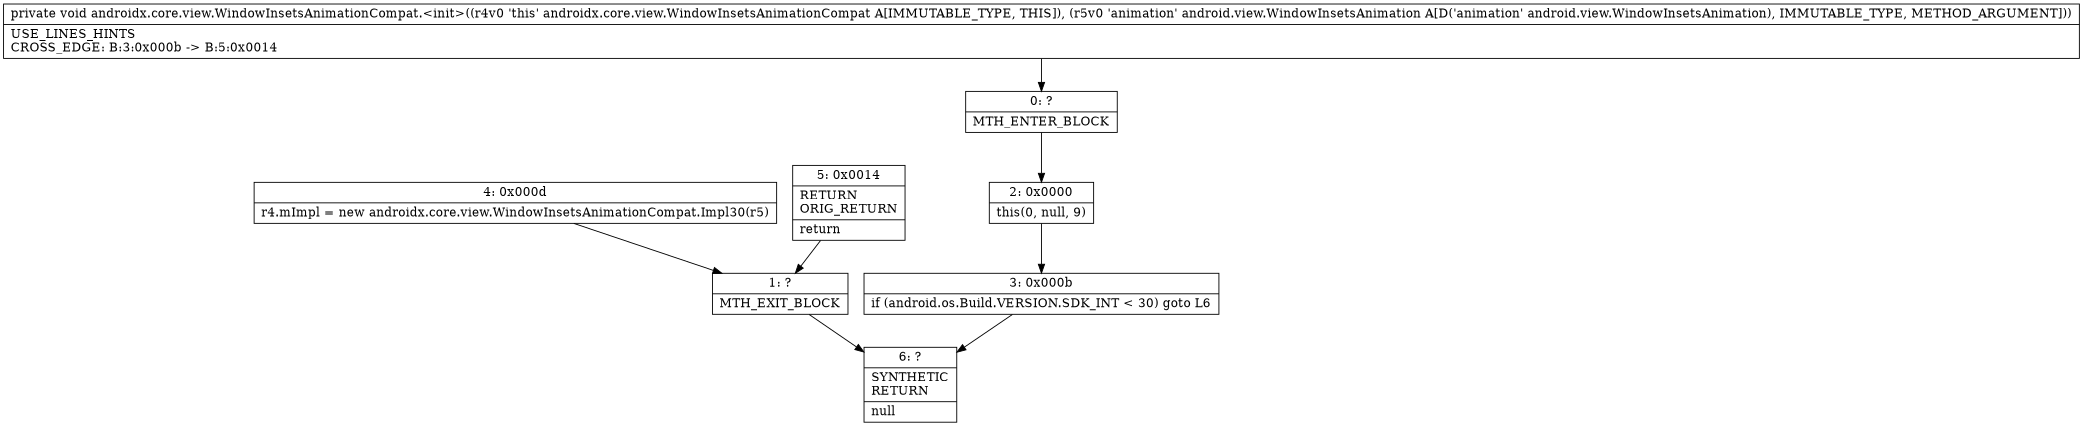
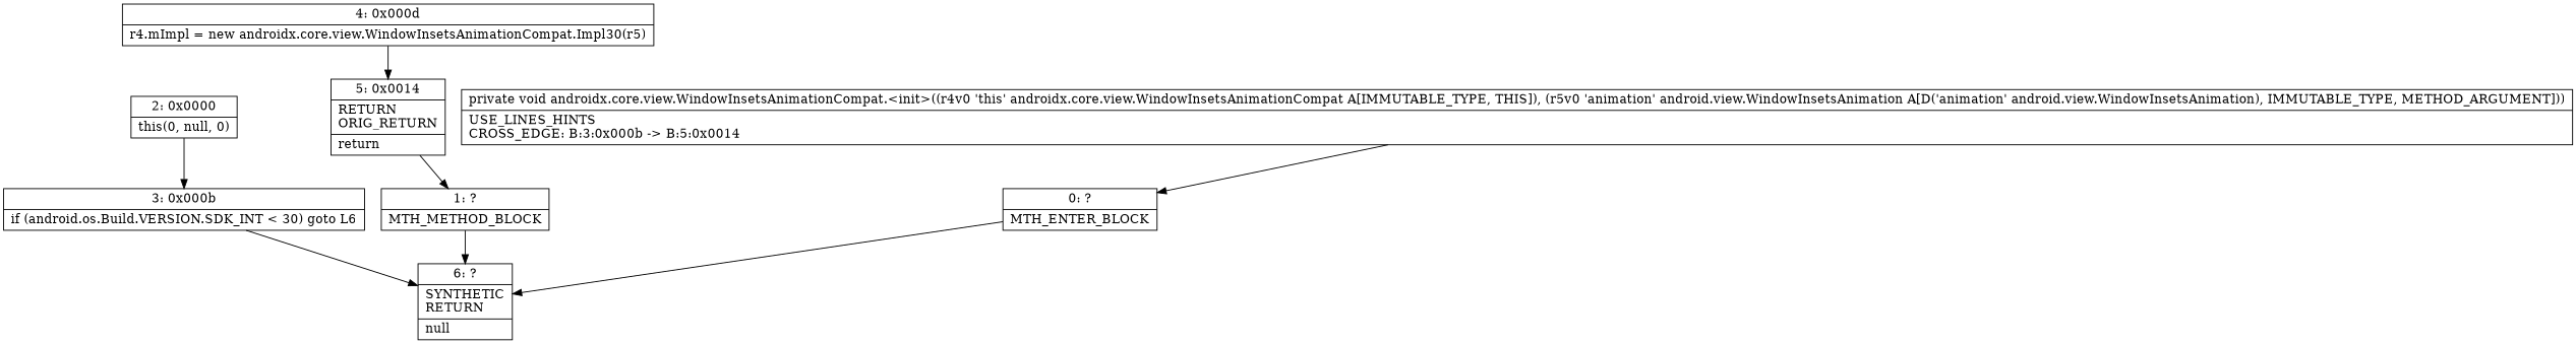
  digraph {
    node [shape=record]
    n1 [label="{0\:\ ?|MTH_ENTER_BLOCK\l}"]
-   n2 [label="{2\:\ 0x0000|this(0, null, 9)\l}"]
+   n2 [label="{2\:\ 0x0000|this(0, null, 0)\l}"]
    n3 [label="{3\:\ 0x000b|if (android.os.Build.VERSION.SDK_INT \< 30) goto L6\l}"]
    n4 [label="{6\:\ ?|SYNTHETIC\lRETURN\l|null\l}"]
    n5 [label="{4\:\ 0x000d|r4.mImpl = new androidx.core.view.WindowInsetsAnimationCompat.Impl30(r5)\l}"]
    n6 [label="{5\:\ 0x0014|RETURN\lORIG_RETURN\l|return\l}"]
-   n7 [label="{1\:\ ?|MTH_EXIT_BLOCK\l}"]
+   n7 [label="{1\:\ ?|MTH_METHOD_BLOCK\l}"]
    n8 [label="{private void androidx.core.view.WindowInsetsAnimationCompat.\<init\>((r4v0 'this' androidx.core.view.WindowInsetsAnimationCompat A[IMMUTABLE_TYPE, THIS]), (r5v0 'animation' android.view.WindowInsetsAnimation A[D('animation' android.view.WindowInsetsAnimation), IMMUTABLE_TYPE, METHOD_ARGUMENT]))  | USE_LINES_HINTS\lCROSS_EDGE: B:3:0x000b \-\> B:5:0x0014\l}"]
-   n1 -> n2
+   n1 -> n4
    n2 -> n3
    n3 -> n4
-   n5 -> n7
+   n5 -> n6
    n6 -> n7
    n7 -> n4
    n8 -> n1
  }
